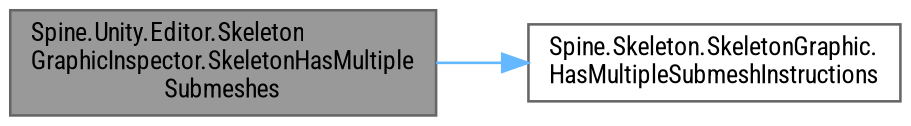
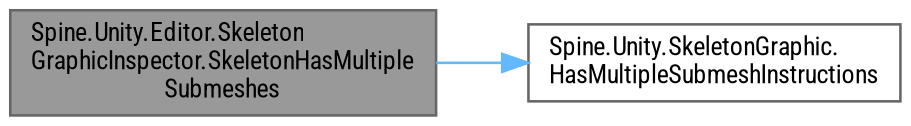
  digraph {
    rankdir=LR
    fontname="Roboto Condensed"
    node [fontname="Roboto Condensed" fontsize=10 shape=box style=filled]
    n1 [color=gray40 fillcolor=grey60 fontcolor=black height=0.2 label="Spine.Unity.Editor.Skeleton\lGraphicInspector.SkeletonHasMultiple\lSubmeshes" width=0.4]
-   n2 [color=grey40 fillcolor=white height=0.2 label="Spine.Skeleton.SkeletonGraphic.\lHasMultipleSubmeshInstructions" width=0.4]
+   n2 [color=grey40 fillcolor=white height=0.2 label="Spine.Unity.SkeletonGraphic.\lHasMultipleSubmeshInstructions" width=0.4]
    n1 -> n2 [color=steelblue1 fontname="Roboto Condensed" fontsize=10 labelfontname=Helvetica labelfontsize=10 style=solid]
  }
